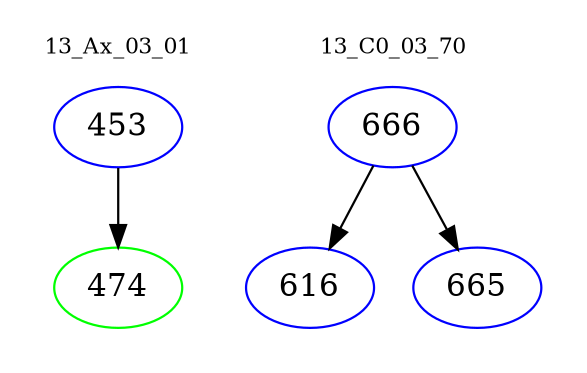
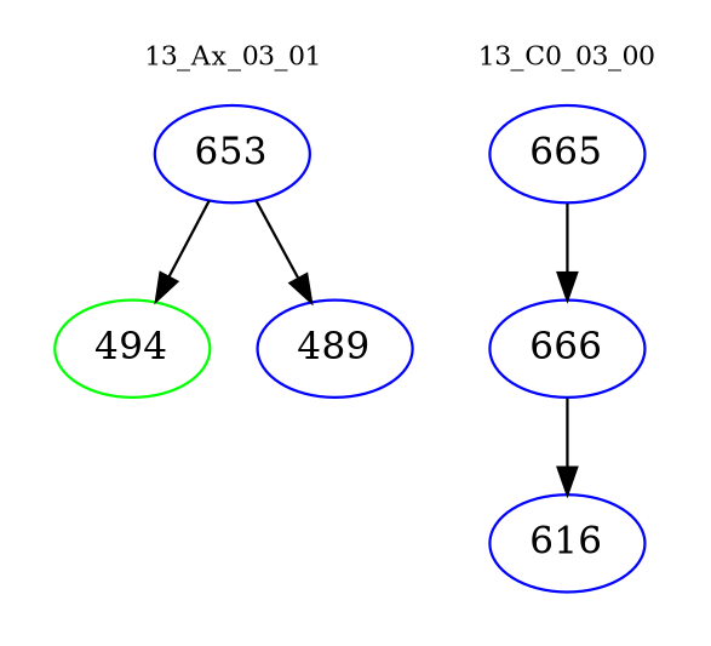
  digraph {
    fontname="DejaVu Serif"
    node [color=blue fontname="DejaVu Serif"]
    edge [color=black fontname="DejaVu Serif"]
-   n1 [label=453]
-   n2 [color=green label=474]
+   n1 [label=653]
+   n2 [color=green label=494]
+   n3 [label=489]
    n4 [label=666]
    n5 [label=616]
    n6 [label=665]
    subgraph cluster_1 {
      color=white
      fontsize=10
      label="13_Ax_03_01"
      n1
      n2
+     n3
    }
    subgraph cluster_2 {
      color=white
      fontsize=10
-     label="13_C0_03_70"
+     label="13_C0_03_00"
      n4
      n5
      n6
    }
    n1 -> n2
+   n1 -> n3
    n4 -> n5
-   n4 -> n6
+   n6 -> n4
  }
